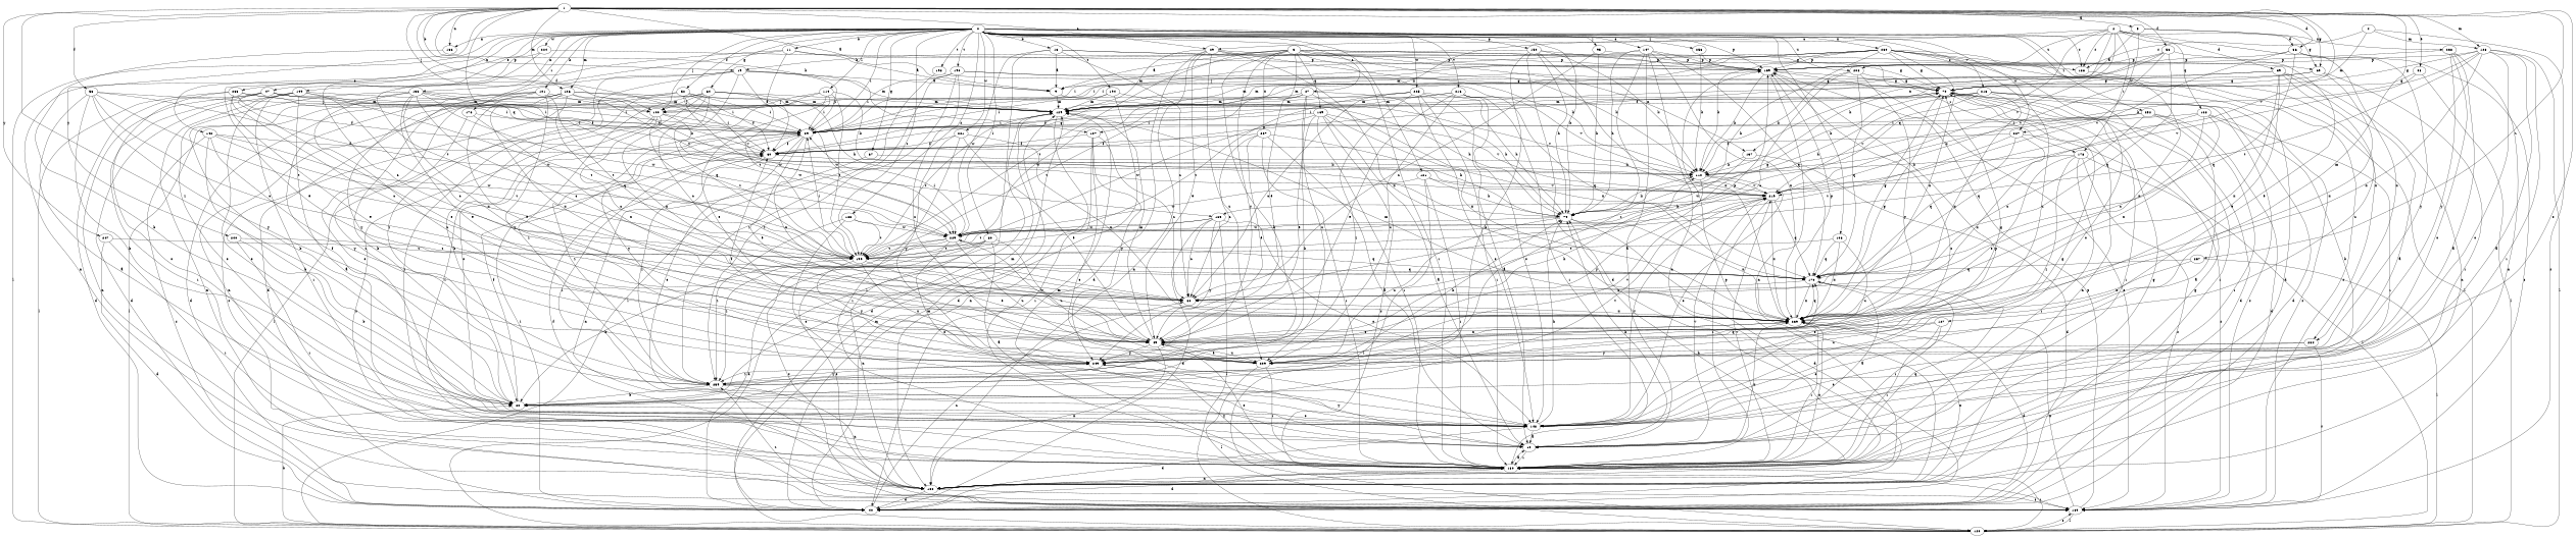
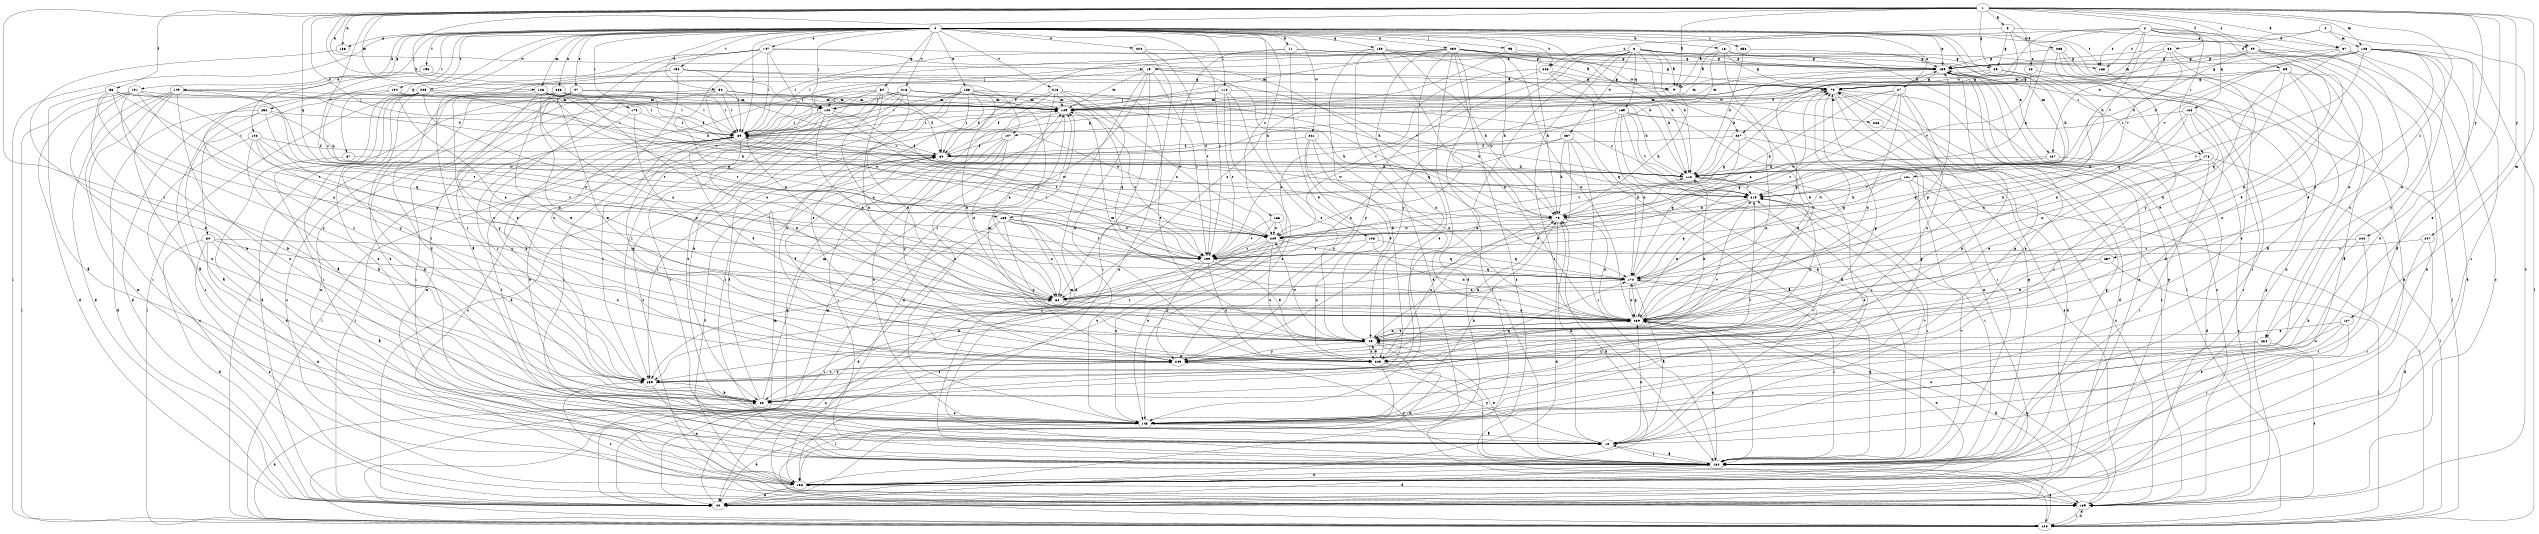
  strict digraph {
    0
    11
    16
    27
    47
    52
    64
    67
    79
    80
    89
    95
    100
    101
    103
    114
    120
    121
    126
    133
    136
    142
    147
    149
    150
    159
    176
    183
    188
    190
    194
    198
    199
    208
    n35 [label=218]
    216
    221
    224
    225
    227
    230
    233
    234
    252
    256
    9
    60
    49
    30
    69
    70
    229
    20
    129
    239
    209
    180
    40
    138
    219
    189
    259
    110
    10
    148
    249
    170
    1
    5
    19
    29
-   37 [label=36]
+   37
    48
    53
    56
    107
    127
    128
    165
    240
    247
    257
    238
+   228
    2
    39
    137
    168
    178
    3
    169
    237
    4
    0 -> 11 [label=b]
    0 -> 16 [label=b]
    0 -> 27 [label=c]
    0 -> 47 [label=e]
    0 -> 52 [label=f]
    0 -> 64 [label=g]
    0 -> 67 [label=g]
    0 -> 79 [label=h]
    0 -> 80 [label=i]
    0 -> 89 [label=i]
    0 -> 95 [label=j]
    0 -> 100 [label=j]
    0 -> 101 [label=k]
    0 -> 103 [label=k]
    0 -> 114 [label=l]
    0 -> 120 [label=l]
    0 -> 121 [label=m]
    0 -> 126 [label=m]
    0 -> 133 [label=n]
    0 -> 136 [label=n]
    0 -> 142 [label=o]
    0 -> 147 [label=o]
    0 -> 149 [label=p]
    0 -> 150 [label=p]
    0 -> 159 [label=p]
    0 -> 176 [label=r]
    0 -> 183 [label=s]
    0 -> 188 [label=s]
    0 -> 190 [label=t]
    0 -> 194 [label=t]
    0 -> 198 [label=t]
    0 -> 199 [label=t]
    0 -> 208 [label=u]
    0 -> n35 [label=v]
    0 -> 216 [label=v]
    0 -> 221 [label=w]
    0 -> 224 [label=w]
    0 -> 225 [label=w]
    0 -> 227 [label=w]
    0 -> 230 [label=x]
    0 -> 233 [label=x]
    0 -> 234 [label=x]
    0 -> 252 [label=z]
    0 -> 256 [label=z]
    11 -> 159 [label=p]
    11 -> 9 [label=a]
    11 -> 60 [label=f]
    11 -> 49 [label=e]
    11 -> 30 [label=c]
    16 -> 120 [label=l]
    16 -> 9 [label=a]
    16 -> 30 [label=c]
    16 -> 69 [label=g]
    16 -> 70 [label=g]
    16 -> 229 [label=w]
    27 -> 79 [label=h]
    27 -> 199 [label=t]
    27 -> 229 [label=w]
    27 -> 20 [label=b]
    27 -> 129 [label=m]
    27 -> 239 [label=x]
    27 -> 209 [label=u]
    47 -> 89 [label=i]
    47 -> 49 [label=e]
    47 -> 30 [label=c]
    47 -> 129 [label=m]
    47 -> 180 [label=r]
    47 -> 40 [label=d]
    47 -> 138 [label=n]
    52 -> 89 [label=i]
    52 -> 60 [label=f]
    52 -> 229 [label=w]
    52 -> 129 [label=m]
    52 -> 138 [label=n]
    52 -> 219 [label=v]
    52 -> 189 [label=s]
    64 -> 79 [label=h]
    64 -> 100 [label=j]
    64 -> 30 [label=c]
    64 -> 229 [label=w]
    64 -> 20 [label=b]
    64 -> 129 [label=m]
    64 -> 239 [label=x]
    64 -> 180 [label=r]
    64 -> 259 [label=z]
    67 -> 138 [label=n]
    67 -> 110 [label=k]
    79 -> 229 [label=w]
    79 -> 239 [label=x]
    79 -> 209 [label=u]
    79 -> 40 [label=d]
    79 -> 110 [label=k]
    80 -> 199 [label=t]
    80 -> 209 [label=u]
    80 -> 40 [label=d]
    80 -> 138 [label=n]
    80 -> 189 [label=s]
    80 -> 10 [label=a]
    89 -> 60 [label=f]
    89 -> 49 [label=e]
    89 -> 239 [label=x]
    89 -> 259 [label=z]
    89 -> 148 [label=o]
    89 -> 249 [label=y]
    95 -> 79 [label=h]
    95 -> 159 [label=p]
    95 -> 30 [label=c]
    100 -> 89 [label=i]
    100 -> 120 [label=l]
    100 -> 199 [label=t]
    100 -> 30 [label=c]
    100 -> 229 [label=w]
    100 -> 189 [label=s]
    101 -> 100 [label=j]
    101 -> 120 [label=l]
    101 -> 20 [label=b]
    101 -> 40 [label=d]
    101 -> 148 [label=o]
    101 -> 249 [label=y]
    101 -> 170 [label=q]
    103 -> 199 [label=t]
    103 -> 239 [label=x]
    103 -> 209 [label=u]
    103 -> 170 [label=q]
    114 -> 89 [label=i]
    114 -> 100 [label=j]
    114 -> 199 [label=t]
    114 -> 49 [label=e]
    114 -> 110 [label=k]
    114 -> 148 [label=o]
    120 -> 20 [label=b]
    120 -> 129 [label=m]
    120 -> 180 [label=r]
    120 -> 189 [label=s]
    121 -> 79 [label=h]
    121 -> 120 [label=l]
    121 -> 229 [label=w]
    121 -> 180 [label=r]
    121 -> 219 [label=v]
    126 -> 89 [label=i]
    126 -> 199 [label=t]
    126 -> 49 [label=e]
    126 -> 20 [label=f]
    126 -> 129 [label=m]
    126 -> 239 [label=x]
    126 -> 219 [label=v]
    126 -> 110 [label=k]
    126 -> 249 [label=y]
    133 -> 89 [label=i]
    133 -> 60 [label=f]
    133 -> 49 [label=e]
    133 -> 30 [label=c]
    133 -> 229 [label=w]
    133 -> 20 [label=b]
    133 -> 129 [label=m]
    133 -> 239 [label=x]
    133 -> 209 [label=u]
    133 -> 148 [label=o]
    136 -> 20 [label=b]
    142 -> 199 [label=t]
    142 -> 60 [label=f]
    142 -> 229 [label=w]
    142 -> 20 [label=b]
    142 -> 189 [label=s]
    142 -> 249 [label=y]
    147 -> 79 [label=h]
    147 -> 89 [label=i]
    147 -> 159 [label=p]
    147 -> 239 [label=x]
    147 -> 138 [label=n]
    147 -> 259 [label=z]
    147 -> 10 [label=a]
    147 -> 170 [label=q]
    149 -> 199 [label=t]
    149 -> 60 [label=f]
    149 -> 129 [label=m]
    149 -> 180 [label=r]
    149 -> 40 [label=d]
    149 -> 138 [label=n]
    149 -> 10 [label=a]
    149 -> 148 [label=o]
    150 -> 79 [label=h]
    150 -> 89 [label=i]
    150 -> 159 [label=p]
    150 -> 20 [label=b]
    150 -> 239 [label=x]
    150 -> 40 [label=d]
    150 -> 110 [label=k]
    159 -> 70 [label=g]
    159 -> 129 [label=m]
    159 -> 138 [label=n]
    159 -> 189 [label=s]
    159 -> 110 [label=k]
    159 -> 148 [label=o]
    176 -> 89 [label=i]
    176 -> 239 [label=x]
    176 -> 259 [label=z]
    183 -> 199 [label=t]
    183 -> 229 [label=w]
    183 -> 259 [label=z]
    183 -> 148 [label=o]
    188 -> 239 [label=x]
    190 -> 89 [label=i]
    190 -> 120 [label=l]
    190 -> 70 [label=g]
    190 -> 209 [label=u]
    190 -> 219 [label=v]
    190 -> 259 [label=z]
    194 -> 89 [label=i]
    194 -> 129 [label=m]
    194 -> 40 [label=d]
    194 -> 219 [label=v]
    198 -> 70 [label=g]
    198 -> 259 [label=z]
    199 -> 89 [label=i]
    199 -> 49 [label=e]
    199 -> 20 [label=b]
    199 -> 209 [label=u]
    199 -> 249 [label=y]
    199 -> 170 [label=q]
    208 -> 30 [label=c]
    208 -> 70 [label=g]
    208 -> 110 [label=k]
    208 -> 249 [label=y]
    208 -> 170 [label=q]
    n35 -> 79 [label=h]
    n35 -> 89 [label=i]
    n35 -> 100 [label=j]
    n35 -> 239 [label=x]
    n35 -> 180 [label=r]
    n35 -> 40 [label=d]
    n35 -> 219 [label=v]
    n35 -> 189 [label=s]
    216 -> 60 [label=f]
    216 -> 49 [label=e]
    216 -> 129 [label=m]
    216 -> 209 [label=u]
    216 -> 180 [label=r]
    216 -> 148 [label=o]
    216 -> 170 [label=q]
    221 -> 60 [label=f]
    221 -> 49 [label=e]
    221 -> 239 [label=x]
    221 -> 180 [label=r]
    221 -> 249 [label=y]
    224 -> 159 [label=p]
    224 -> 199 [label=t]
    224 -> 138 [label=n]
    225 -> 79 [label=h]
    225 -> 199 [label=t]
    225 -> 30 [label=c]
    225 -> 129 [label=m]
    225 -> 180 [label=r]
    225 -> 259 [label=z]
    225 -> 10 [label=a]
    225 -> 148 [label=o]
    227 -> 199 [label=t]
    227 -> 60 [label=f]
    227 -> 239 [label=x]
    227 -> 189 [label=s]
    227 -> 170 [label=q]
    230 -> 79 [label=h]
    230 -> 89 [label=i]
    230 -> 100 [label=j]
    230 -> 120 [label=l]
    230 -> 159 [label=p]
    230 -> 70 [label=g]
    230 -> 129 [label=m]
    230 -> 239 [label=x]
    230 -> 209 [label=u]
    230 -> 40 [label=d]
    230 -> 189 [label=s]
    230 -> 110 [label=k]
    230 -> 148 [label=o]
    233 -> 89 [label=i]
    233 -> 120 [label=l]
    233 -> 60 [label=f]
    233 -> 49 [label=e]
    233 -> 30 [label=c]
    233 -> 129 [label=m]
    233 -> 148 [label=o]
    234 -> 189 [label=s]
    234 -> 148 [label=o]
    234 -> 249 [label=y]
    252 -> 89 [label=i]
    252 -> 30 [label=c]
    252 -> 180 [label=r]
    252 -> 40 [label=d]
    252 -> 110 [label=k]
    252 -> 10 [label=a]
    256 -> 159 [label=p]
    256 -> 110 [label=k]
    9 -> 79 [label=h]
    9 -> 129 [label=m]
+   9 -> 228 [label=w]
    60 -> 70 [label=g]
    60 -> 259 [label=z]
    60 -> 110 [label=k]
    49 -> 229 [label=w]
    49 -> 129 [label=m]
    49 -> 239 [label=x]
    49 -> 209 [label=u]
    49 -> 138 [label=n]
    49 -> 110 [label=k]
    49 -> 249 [label=y]
    30 -> 159 [label=p]
    30 -> 239 [label=x]
    69 -> 70 [label=g]
    69 -> 129 [label=m]
    69 -> 239 [label=x]
    69 -> 180 [label=r]
    70 -> 129 [label=m]
    70 -> 180 [label=r]
    70 -> 40 [label=d]
    70 -> 138 [label=n]
    70 -> 189 [label=s]
    229 -> 89 [label=i]
    229 -> 199 [label=t]
    229 -> 70 [label=g]
    229 -> 209 [label=u]
    229 -> 189 [label=s]
    229 -> 259 [label=z]
    229 -> 148 [label=o]
    229 -> 170 [label=q]
    20 -> 60 [label=f]
    20 -> 129 [label=m]
    20 -> 219 [label=v]
    20 -> 148 [label=o]
    129 -> 89 [label=i]
    129 -> 199 [label=t]
    129 -> 40 [label=d]
    129 -> 138 [label=n]
    239 -> 159 [label=p]
    239 -> 49 [label=e]
    239 -> 70 [label=g]
    239 -> 129 [label=m]
    239 -> 180 [label=r]
    239 -> 40 [label=d]
    239 -> 170 [label=q]
    209 -> 79 [label=h]
    209 -> 120 [label=l]
    209 -> 60 [label=f]
    209 -> 49 [label=e]
    209 -> 180 [label=r]
    209 -> 219 [label=v]
    180 -> 49 [label=e]
    180 -> 70 [label=g]
    180 -> 129 [label=m]
    180 -> 239 [label=x]
    180 -> 40 [label=d]
    180 -> 138 [label=n]
    180 -> 219 [label=v]
    180 -> 10 [label=a]
    180 -> 249 [label=y]
    180 -> 170 [label=q]
    40 -> 89 [label=i]
    40 -> 30 [label=c]
    40 -> 129 [label=m]
    138 -> 79 [label=h]
    138 -> 159 [label=p]
    138 -> 60 [label=f]
    138 -> 70 [label=g]
    138 -> 239 [label=x]
    138 -> 40 [label=d]
    138 -> 189 [label=s]
    219 -> 79 [label=h]
    219 -> 239 [label=x]
    219 -> 180 [label=r]
    219 -> 170 [label=q]
    189 -> 120 [label=l]
    189 -> 159 [label=p]
    189 -> 239 [label=x]
    189 -> 259 [label=z]
    259 -> 20 [label=b]
    259 -> 138 [label=n]
    259 -> 249 [label=y]
    259 -> 170 [label=q]
    110 -> 219 [label=v]
    110 -> 148 [label=o]
    110 -> 249 [label=y]
    10 -> 79 [label=h]
    10 -> 89 [label=i]
    10 -> 239 [label=x]
    10 -> 180 [label=r]
    10 -> 219 [label=v]
    10 -> 249 [label=y]
    148 -> 79 [label=h]
    148 -> 159 [label=p]
    148 -> 70 [label=g]
    148 -> 40 [label=d]
    148 -> 219 [label=v]
    148 -> 10 [label=a]
    249 -> 70 [label=g]
    249 -> 259 [label=z]
    170 -> 30 [label=c]
    170 -> 70 [label=g]
    170 -> 239 [label=x]
    170 -> 180 [label=r]
    170 -> 10 [label=a]
    1 -> 100 [label=j]
    1 -> 126 [label=m]
    1 -> 136 [label=n]
    1 -> 9 [label=a]
    1 -> 60 [label=f]
    1 -> 69 [label=g]
    1 -> 219 [label=v]
    1 -> 259 [label=z]
    1 -> 148 [label=o]
    1 -> 5 [label=a]
    1 -> 19 [label=b]
    1 -> 29 [label=c]
    1 -> 37 [label=d]
    1 -> 48 [label=e]
    1 -> 53 [label=f]
    1 -> 56 [label=f]
    1 -> 107 [label=k]
    1 -> 127 [label=m]
    1 -> 128 [label=m]
    1 -> 165 [label=q]
    1 -> 240 [label=y]
    1 -> 247 [label=y]
    1 -> 257 [label=z]
    5 -> 227 [label=w]
    5 -> 9 [label=a]
    5 -> 69 [label=g]
    5 -> 29 [label=c]
    5 -> 238 [label=x]
    19 -> 89 [label=i]
    19 -> 199 [label=t]
    19 -> 9 [label=a]
    19 -> 129 [label=m]
    19 -> 180 [label=r]
    19 -> 40 [label=d]
    19 -> 259 [label=z]
    19 -> 170 [label=q]
    29 -> 159 [label=p]
    29 -> 49 [label=e]
    29 -> 129 [label=m]
    29 -> 239 [label=x]
    29 -> 209 [label=u]
    29 -> 40 [label=d]
    29 -> 138 [label=n]
    29 -> 110 [label=k]
    37 -> 159 [label=p]
    37 -> 219 [label=v]
    37 -> 189 [label=s]
    37 -> 249 [label=y]
    37 -> 170 [label=q]
    48 -> 120 [label=l]
    48 -> 70 [label=g]
    48 -> 219 [label=v]
    53 -> 159 [label=p]
    53 -> 60 [label=f]
    53 -> 49 [label=e]
    53 -> 219 [label=v]
    53 -> 110 [label=k]
    53 -> 170 [label=q]
    56 -> 100 [label=j]
    56 -> 199 [label=t]
    56 -> 30 [label=c]
    56 -> 229 [label=w]
    56 -> 20 [label=b]
    56 -> 10 [label=a]
    56 -> 249 [label=y]
    107 -> 60 [label=f]
    107 -> 30 [label=c]
    107 -> 180 [label=r]
    107 -> 148 [label=o]
    107 -> 249 [label=y]
    127 -> 49 [label=e]
    127 -> 209 [label=u]
    127 -> 180 [label=r]
    127 -> 148 [label=o]
    128 -> 120 [label=l]
    128 -> 159 [label=p]
    128 -> 199 [label=t]
    128 -> 70 [label=g]
    128 -> 239 [label=x]
    128 -> 180 [label=r]
    128 -> 110 [label=k]
    128 -> 10 [label=a]
    128 -> 148 [label=o]
    165 -> 120 [label=l]
    165 -> 199 [label=t]
    165 -> 30 [label=c]
    165 -> 229 [label=w]
    165 -> 40 [label=d]
    165 -> 148 [label=o]
    165 -> 249 [label=y]
    240 -> 199 [label=t]
    240 -> 20 [label=b]
    240 -> 180 [label=r]
    247 -> 199 [label=t]
    247 -> 180 [label=r]
    247 -> 40 [label=d]
    257 -> 120 [label=l]
    257 -> 239 [label=x]
    257 -> 170 [label=q]
    238 -> 159 [label=p]
    238 -> 138 [label=n]
    238 -> 10 [label=a]
    238 -> 148 [label=o]
    238 -> 249 [label=y]
+   228 -> 40 [label=d]
    2 -> 188 [label=s]
    2 -> 208 [label=u]
    2 -> 234 [label=x]
    2 -> 219 [label=v]
    2 -> 37 [label=d]
    2 -> 107 [label=k]
    2 -> 165 [label=q]
    2 -> 39 [label=d]
    2 -> 137 [label=n]
    2 -> 168 [label=q]
    2 -> 178 [label=r]
    39 -> 49 [label=e]
    39 -> 70 [label=g]
    39 -> 129 [label=m]
    39 -> 239 [label=x]
    39 -> 209 [label=u]
    39 -> 138 [label=n]
    39 -> 10 [label=a]
    137 -> 229 [label=w]
    137 -> 40 [label=d]
    137 -> 110 [label=k]
    168 -> 89 [label=i]
    168 -> 30 [label=c]
    168 -> 20 [label=b]
    168 -> 239 [label=x]
    168 -> 180 [label=r]
    168 -> 170 [label=q]
    178 -> 120 [label=l]
    178 -> 49 [label=e]
    178 -> 180 [label=r]
    178 -> 189 [label=s]
    178 -> 259 [label=z]
    178 -> 110 [label=k]
    3 -> 188 [label=s]
    3 -> 199 [label=t]
    3 -> 9 [label=a]
    3 -> 49 [label=e]
    3 -> 20 [label=b]
    3 -> 180 [label=r]
    3 -> 110 [label=k]
    3 -> 249 [label=y]
    3 -> 19 [label=b]
    3 -> 137 [label=n]
    3 -> 178 [label=r]
    3 -> 169 [label=q]
    3 -> 237 [label=x]
    169 -> 89 [label=i]
    169 -> 49 [label=e]
    169 -> 229 [label=w]
    169 -> 180 [label=r]
    169 -> 219 [label=v]
    169 -> 189 [label=s]
    169 -> 10 [label=a]
    169 -> 170 [label=x]
    237 -> 79 [label=h]
    237 -> 60 [label=f]
    237 -> 49 [label=e]
    237 -> 30 [label=c]
    237 -> 180 [label=r]
    237 -> 10 [label=a]
    4 -> 188 [label=s]
    4 -> 129 [label=m]
    4 -> 189 [label=s]
    4 -> 128 [label=m]
  }
